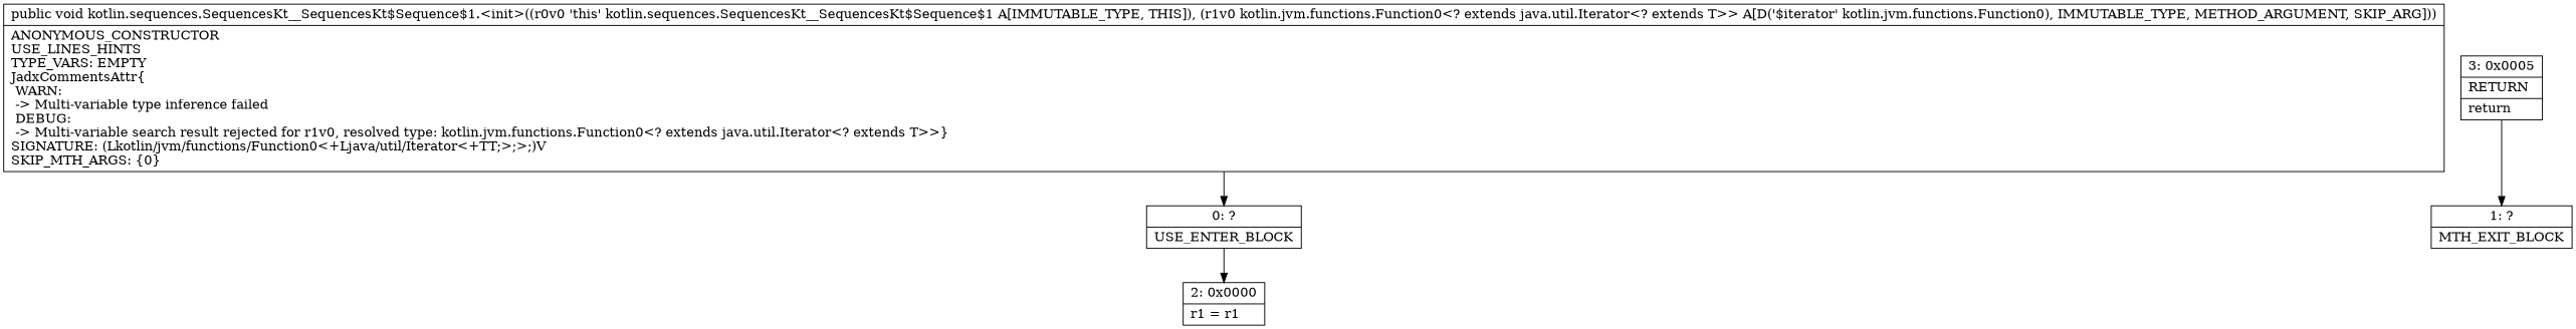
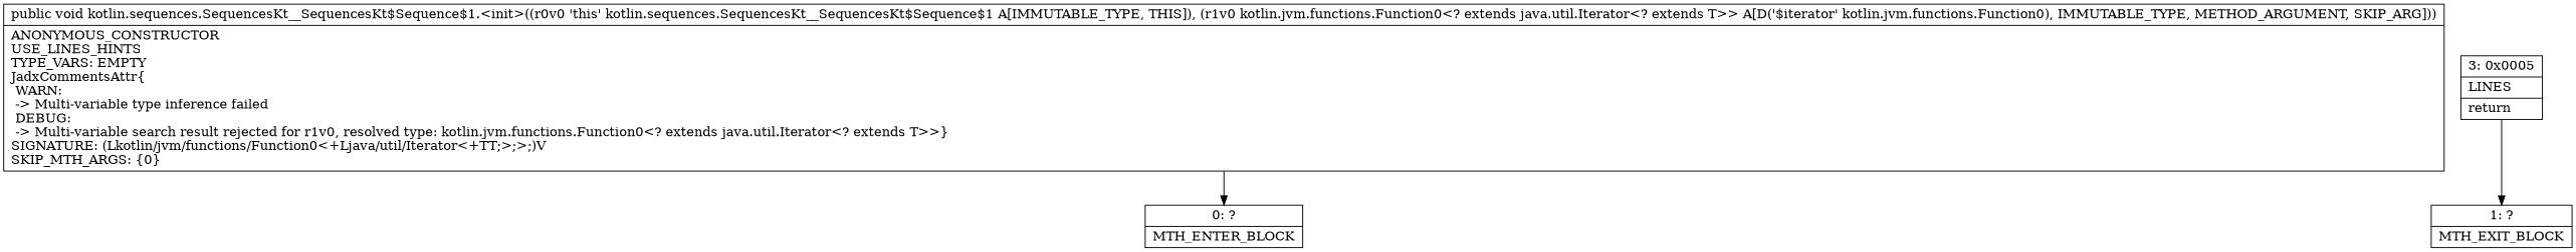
  digraph {
    node [shape=record]
-   n1 [label="{0\:\ ?|USE_ENTER_BLOCK\l}"]
-   n2 [label="{2\:\ 0x0000|r1 = r1\l}"]
-   n3 [label="{3\:\ 0x0005|RETURN\l|return\l}"]
+   n1 [label="{0\:\ ?|MTH_ENTER_BLOCK\l}"]
+   n3 [label="{3\:\ 0x0005|LINES\l|return\l}"]
    n4 [label="{1\:\ ?|MTH_EXIT_BLOCK\l}"]
    n5 [label="{public void kotlin.sequences.SequencesKt__SequencesKt$Sequence$1.\<init\>((r0v0 'this' kotlin.sequences.SequencesKt__SequencesKt$Sequence$1 A[IMMUTABLE_TYPE, THIS]), (r1v0 kotlin.jvm.functions.Function0\<? extends java.util.Iterator\<? extends T\>\> A[D('$iterator' kotlin.jvm.functions.Function0), IMMUTABLE_TYPE, METHOD_ARGUMENT, SKIP_ARG]))  | ANONYMOUS_CONSTRUCTOR\lUSE_LINES_HINTS\lTYPE_VARS: EMPTY\lJadxCommentsAttr\{\l WARN: \l \-\> Multi\-variable type inference failed\l DEBUG: \l \-\> Multi\-variable search result rejected for r1v0, resolved type: kotlin.jvm.functions.Function0\<? extends java.util.Iterator\<? extends T\>\>\}\lSIGNATURE: (Lkotlin\/jvm\/functions\/Function0\<+Ljava\/util\/Iterator\<+TT;\>;\>;)V\lSKIP_MTH_ARGS: \{0\}\l}"]
-   n1 -> n2
    n3 -> n4
    n5 -> n1
  }
